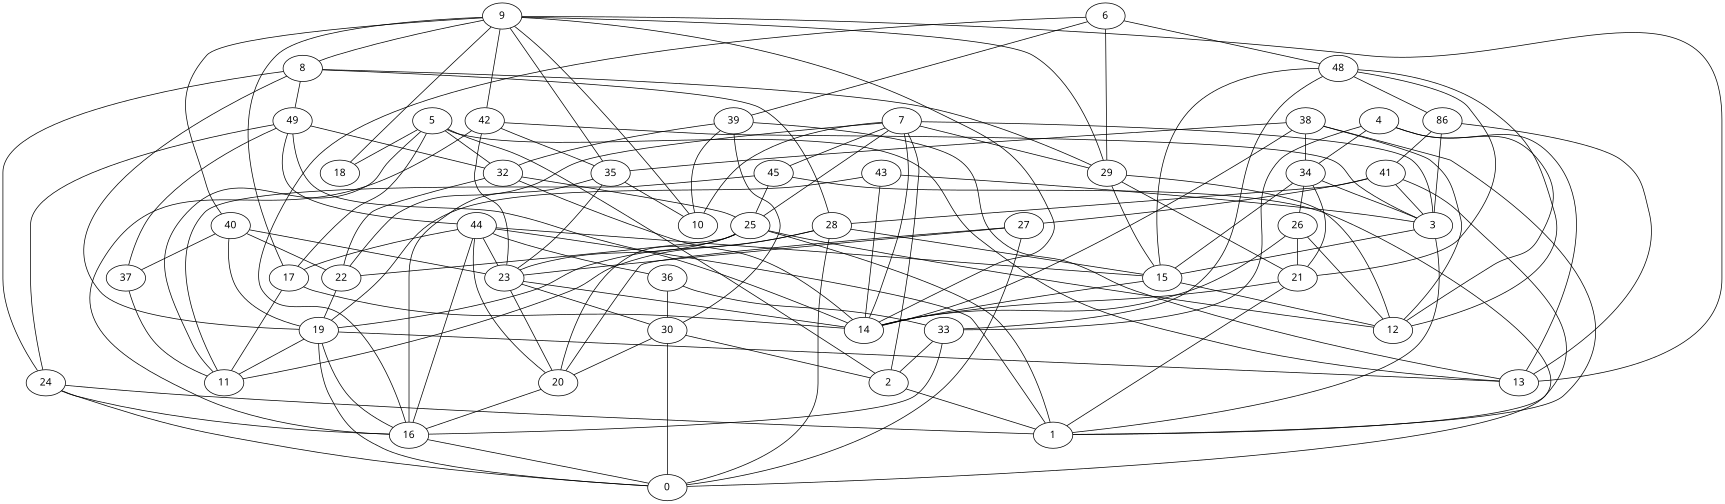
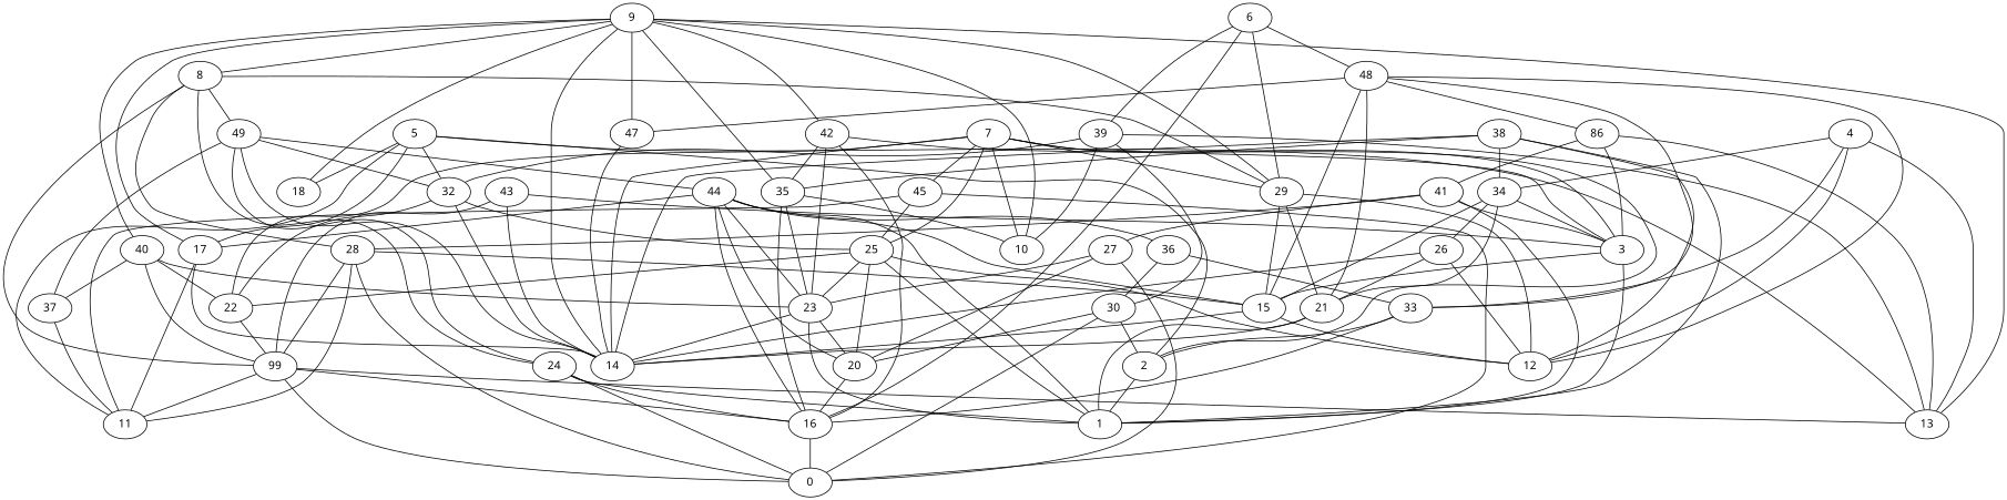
  digraph {
    fontname="Noto Sans"
    node [fontname="Noto Sans"]
    edge [color=black dir=none fontname="Noto Sans"]
    4
    13
    12
    3
    33
    34
    1
    15
    41
    27
    28
    0
    20
    23
-   19
+   19 [label=99]
    11
    14
    16
    24
    2
    48
    21
    n23 [label=86]
+   47
    22
    43
    29
    39
    32
    30
    10
    25
    7
    45
    40
    37
    17
    44
    36
    5
    18
    9
    35
    8
    42
    49
    6
    38
    26
    subgraph sub_1 {
      4
      13
      12
      3
      33
      34
      1
      15
      41
      27
      28
      0
      20
      23
      19
      11
      14
      16
      24
      2
      48
      21
      n23
+     47
      22
      43
      29
      39
      32
      30
      10
      25
      7
      45
      40
      37
      17
      44
      36
      5
      18
      9
      35
      8
      42
      49
      6
      38
      26
    }
    4 -> 13
    4 -> 12
    4 -> 33
    4 -> 34
    3 -> 1
    3 -> 15
    33 -> 16
    33 -> 2
    34 -> 3
    34 -> 15
    34 -> 21
    34 -> 26
    15 -> 12
    15 -> 14
    41 -> 3
    41 -> 1
    41 -> 27
    41 -> 28
    27 -> 0
    27 -> 20
    27 -> 23
    28 -> 15
    28 -> 0
    28 -> 19
    28 -> 11
    20 -> 16
-   23 -> 30
+   23 -> 1
    23 -> 20
    23 -> 14
    19 -> 13
    19 -> 0
    19 -> 11
    19 -> 16
    16 -> 0
    24 -> 1
    24 -> 0
    24 -> 16
    2 -> 1
    48 -> 12
    48 -> 33
    48 -> 15
    48 -> 21
    48 -> n23
+   48 -> 47
    21 -> 1
    21 -> 14
    n23 -> 13
    n23 -> 3
    n23 -> 41
+   47 -> 14
    22 -> 19
    43 -> 3
    43 -> 19
    43 -> 14
    29 -> 12
    29 -> 15
    29 -> 21
    39 -> 13
    39 -> 32
    39 -> 30
    39 -> 10
    32 -> 14
    32 -> 22
    32 -> 25
    30 -> 0
    30 -> 20
    30 -> 2
    25 -> 12
    25 -> 1
    25 -> 20
    25 -> 23
    25 -> 22
    7 -> 3
    7 -> 14
    7 -> 2
    7 -> 22
    7 -> 29
    7 -> 10
    7 -> 25
    7 -> 45
    45 -> 0
    45 -> 11
    45 -> 25
    40 -> 23
    40 -> 19
    40 -> 22
    40 -> 37
    37 -> 11
    17 -> 11
    17 -> 14
    44 -> 1
    44 -> 15
    44 -> 20
    44 -> 23
    44 -> 16
    44 -> 17
    44 -> 36
    36 -> 33
    36 -> 30
    5 -> 13
    5 -> 11
    5 -> 2
    5 -> 32
    5 -> 17
    5 -> 18
    9 -> 13
    9 -> 14
+   9 -> 47
    9 -> 29
    9 -> 10
    9 -> 40
    9 -> 17
    9 -> 18
    9 -> 35
    9 -> 8
    9 -> 42
    35 -> 23
    35 -> 16
    35 -> 10
    8 -> 28
    8 -> 19
    8 -> 24
    8 -> 29
    8 -> 49
    42 -> 3
    42 -> 23
    42 -> 16
    42 -> 35
    49 -> 14
    49 -> 24
    49 -> 32
    49 -> 37
    49 -> 44
    6 -> 16
    6 -> 48
    6 -> 29
    6 -> 39
    38 -> 12
    38 -> 34
    38 -> 1
    38 -> 14
    38 -> 35
    26 -> 12
    26 -> 14
    26 -> 21
  }
